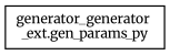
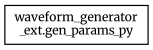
  digraph {
    rankdir=TB
    fontname=Merriweather
-   n1 [color=black fillcolor=white fontname=Merriweather fontsize=10 height=0.2 label="generator_generator\l_ext.gen_params_py" shape=record style=filled width=0.4]
+   n1 [color=black fillcolor=white fontname=Merriweather fontsize=10 height=0.2 label="waveform_generator\l_ext.gen_params_py" shape=record style=filled width=0.4]
  }
